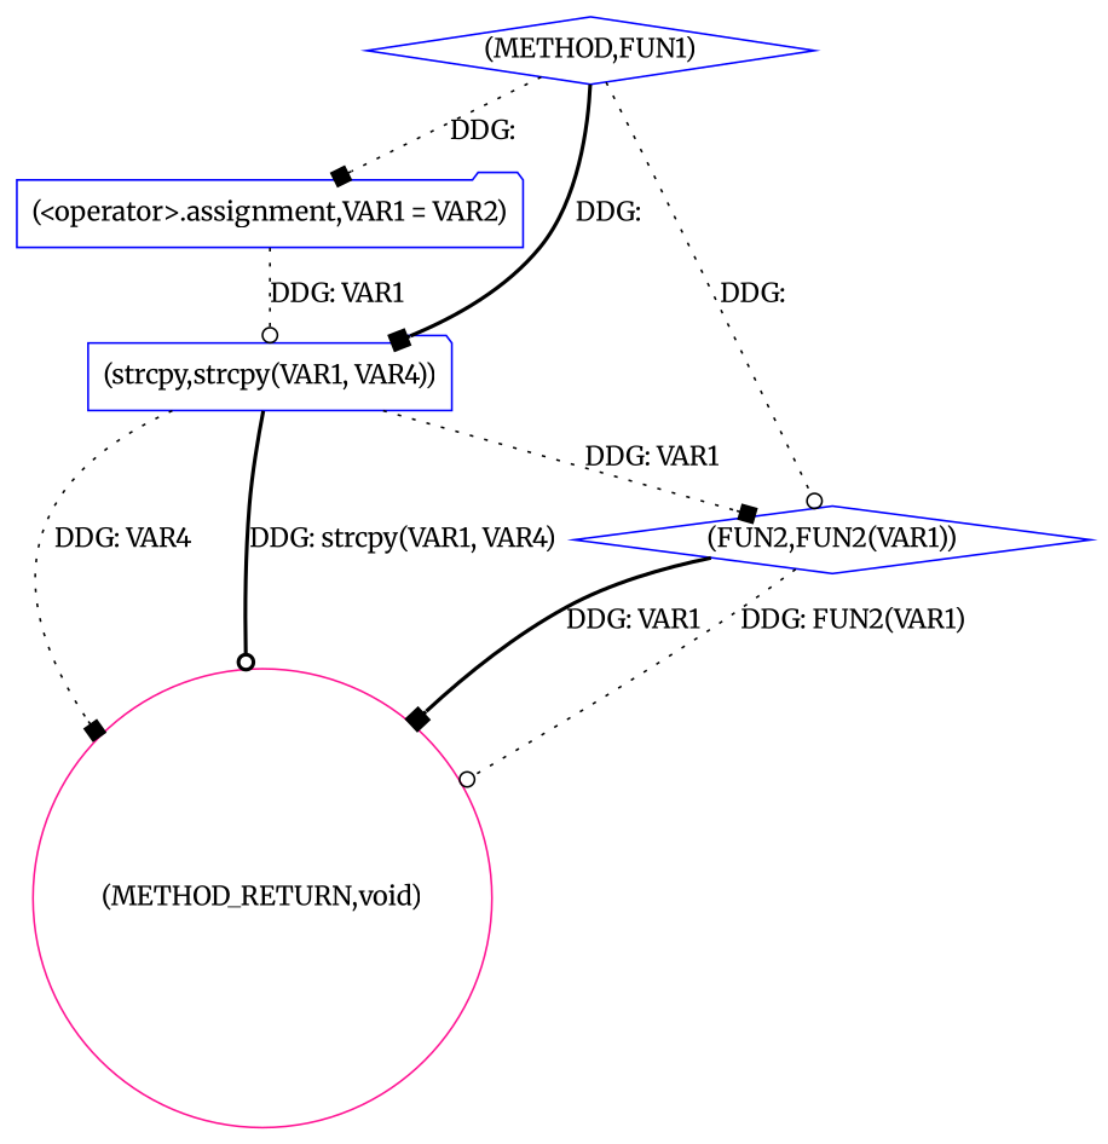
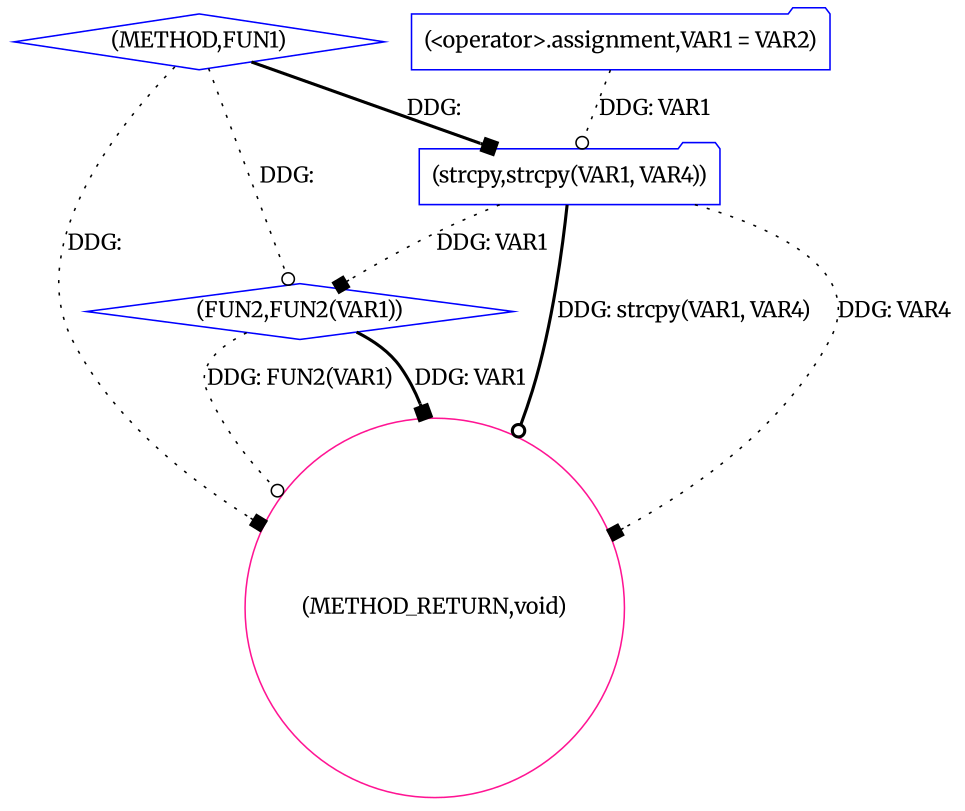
  digraph {
    fontname=Merriweather
    node [color=blue fontname=Merriweather shape=diamond]
    edge [arrowhead=box fontname=Merriweather style=dotted]
    n1 [label="(METHOD,FUN1)"]
    n2 [label="(<operator>.assignment,VAR1 = VAR2)" shape=folder]
    n3 [label="(strcpy,strcpy(VAR1, VAR4))" shape=folder]
    n4 [label="(FUN2,FUN2(VAR1))"]
    n5 [color=deeppink label="(METHOD_RETURN,void)" shape=circle]
-   n1 -> n2 [label="DDG: "]
+   n1 -> n5 [label="DDG: "]
    n1 -> n3 [label="DDG: " style=bold]
    n1 -> n4 [arrowhead=odot label="DDG: "]
    n2 -> n3 [arrowhead=odot label="DDG: VAR1"]
    n3 -> n4 [label="DDG: VAR1"]
    n3 -> n5 [label="DDG: VAR4"]
    n3 -> n5 [arrowhead=odot label="DDG: strcpy(VAR1, VAR4)" style=bold]
    n4 -> n5 [label="DDG: VAR1" style=bold]
    n4 -> n5 [arrowhead=odot label="DDG: FUN2(VAR1)"]
  }
